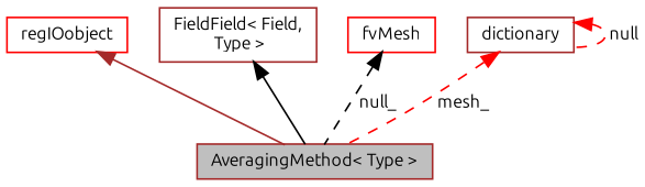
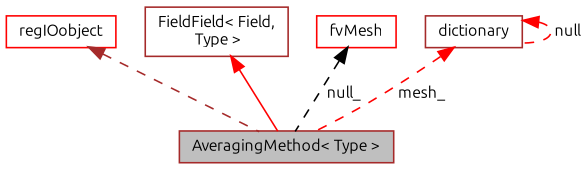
  digraph {
    fontname=Ubuntu
    node [color=brown fontname=Ubuntu fontsize=10 shape=record]
    edge [color=black dir=back fontname=Ubuntu fontsize=10 labelfontname=FreeSans labelfontsize=10 style=dashed]
    n1 [fillcolor=grey75 fontcolor=black height=0.2 label="AveragingMethod\< Type \>" style=filled width=0.4]
    n2 [color=red height=0.2 label=regIOobject width=0.4]
    n3 [height=0.2 label="FieldField\< Field,\l Type \>" width=0.4]
    n4 [color=red height=0.2 label=fvMesh width=0.4]
    n5 [height=0.2 label=dictionary width=0.4]
-   n2 -> n1 [color=brown style=solid]
-   n3 -> n1 [style=solid]
+   n2 -> n1 [color=brown]
+   n3 -> n1 [color=red style=solid]
    n4 -> n1 [label=" null_"]
    n5 -> n1 [color=red label=" mesh_"]
    n5 -> n5 [color=red label=" null"]
  }
